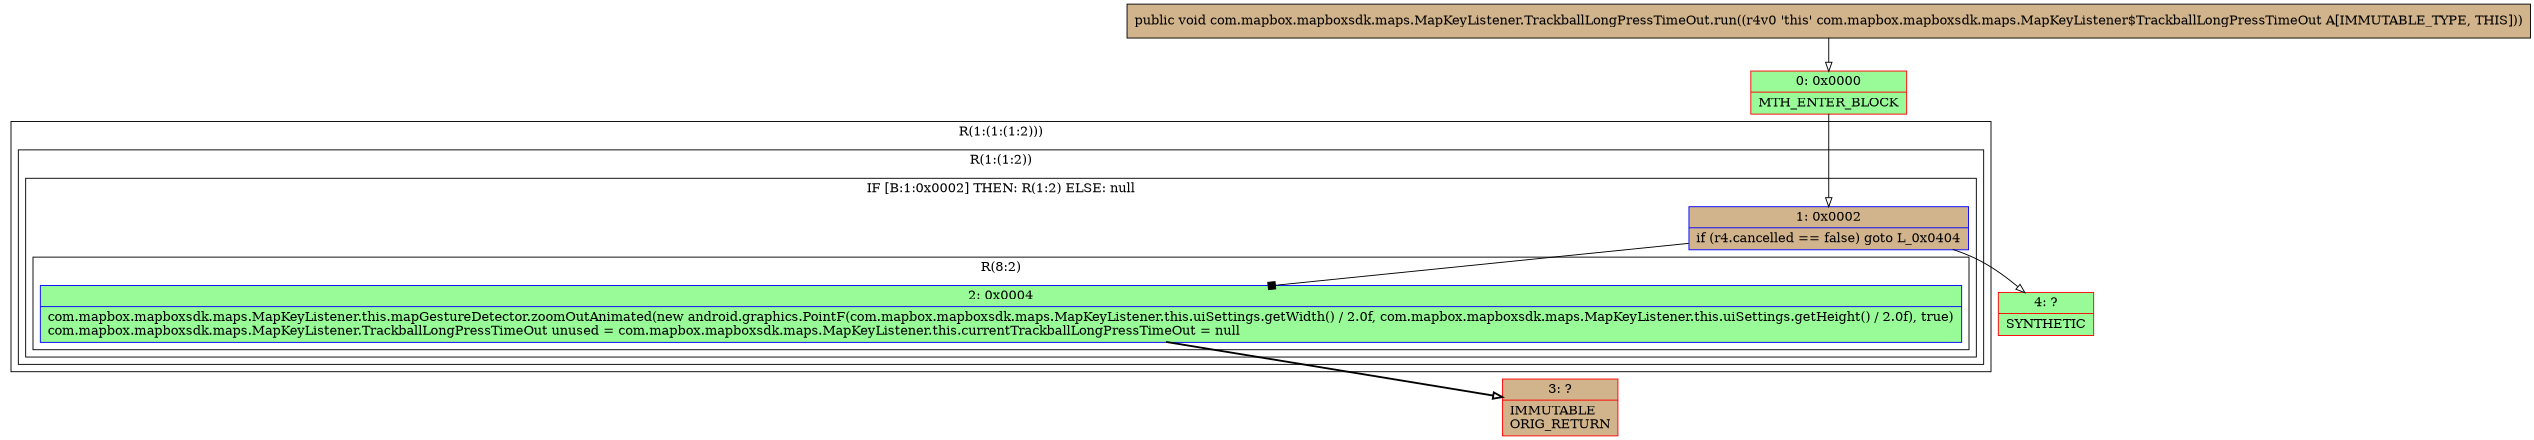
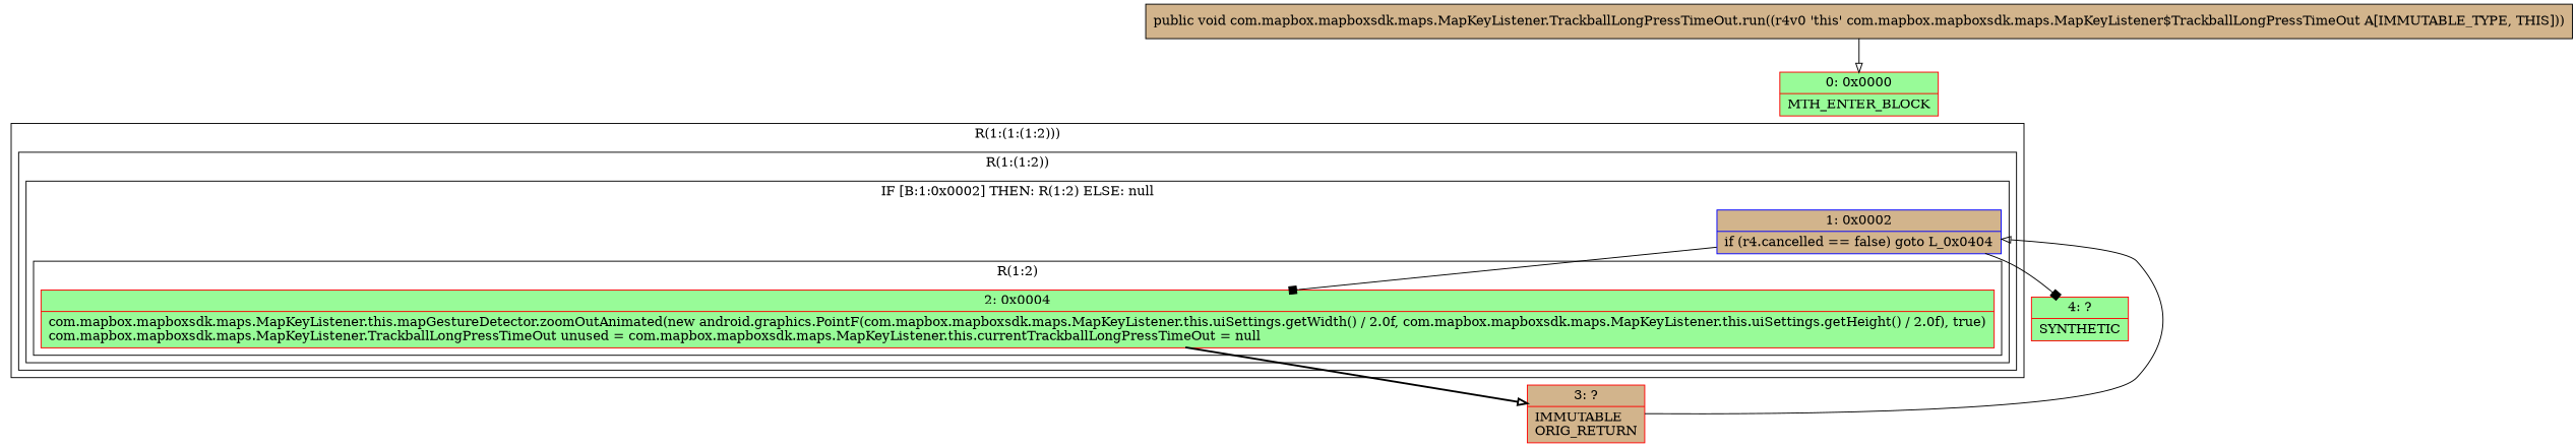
  digraph {
    node [color=red fillcolor=palegreen shape=record style=filled]
    edge [arrowhead=onormal style=solid]
-   n1 [color=blue label="{2\:\ 0x0004|com.mapbox.mapboxsdk.maps.MapKeyListener.this.mapGestureDetector.zoomOutAnimated(new android.graphics.PointF(com.mapbox.mapboxsdk.maps.MapKeyListener.this.uiSettings.getWidth() \/ 2.0f, com.mapbox.mapboxsdk.maps.MapKeyListener.this.uiSettings.getHeight() \/ 2.0f), true)\lcom.mapbox.mapboxsdk.maps.MapKeyListener.TrackballLongPressTimeOut unused = com.mapbox.mapboxsdk.maps.MapKeyListener.this.currentTrackballLongPressTimeOut = null\l}"]
+   n1 [label="{2\:\ 0x0004|com.mapbox.mapboxsdk.maps.MapKeyListener.this.mapGestureDetector.zoomOutAnimated(new android.graphics.PointF(com.mapbox.mapboxsdk.maps.MapKeyListener.this.uiSettings.getWidth() \/ 2.0f, com.mapbox.mapboxsdk.maps.MapKeyListener.this.uiSettings.getHeight() \/ 2.0f), true)\lcom.mapbox.mapboxsdk.maps.MapKeyListener.TrackballLongPressTimeOut unused = com.mapbox.mapboxsdk.maps.MapKeyListener.this.currentTrackballLongPressTimeOut = null\l}"]
    n2 [color=blue fillcolor=tan label="{1\:\ 0x0002|if (r4.cancelled == false) goto L_0x0404\l}"]
    n3 [fillcolor=tan label="{3\:\ ?|IMMUTABLE\lORIG_RETURN\l}"]
    n4 [label="{4\:\ ?|SYNTHETIC\l}"]
    n5 [label="{0\:\ 0x0000|MTH_ENTER_BLOCK\l}"]
    n6 [fillcolor=tan label="{public void com.mapbox.mapboxsdk.maps.MapKeyListener.TrackballLongPressTimeOut.run((r4v0 'this' com.mapbox.mapboxsdk.maps.MapKeyListener$TrackballLongPressTimeOut A[IMMUTABLE_TYPE, THIS])) }" color=""]
    subgraph cluster_1 {
      label="R(1:(1:(1:2)))"
      subgraph cluster_2 {
        label="R(1:(1:2))"
        subgraph cluster_3 {
          label="IF [B:1:0x0002] THEN: R(1:2) ELSE: null"
          n2
          subgraph cluster_4 {
-           label="R(8:2)"
+           label="R(1:2)"
            n1
          }
        }
      }
    }
    n1 -> n3 [style=bold]
    n2 -> n1 [arrowhead=box]
-   n2 -> n4
-   n5 -> n2
+   n2 -> n4 [arrowhead=box]
+   n3 -> n2
    n6 -> n5
  }
